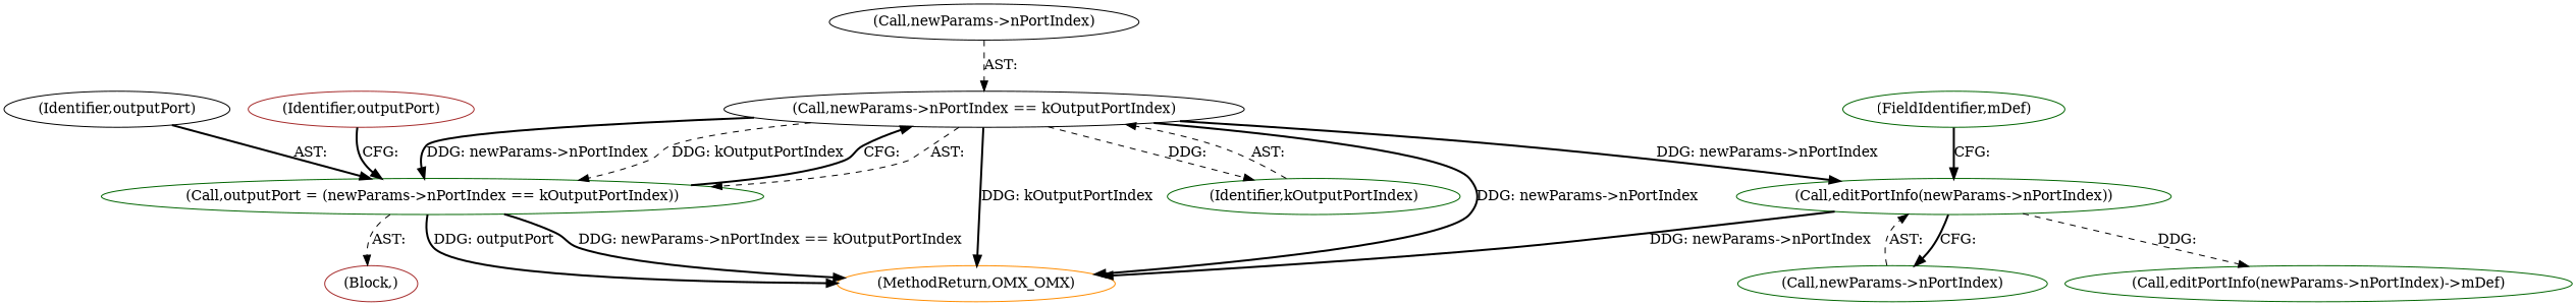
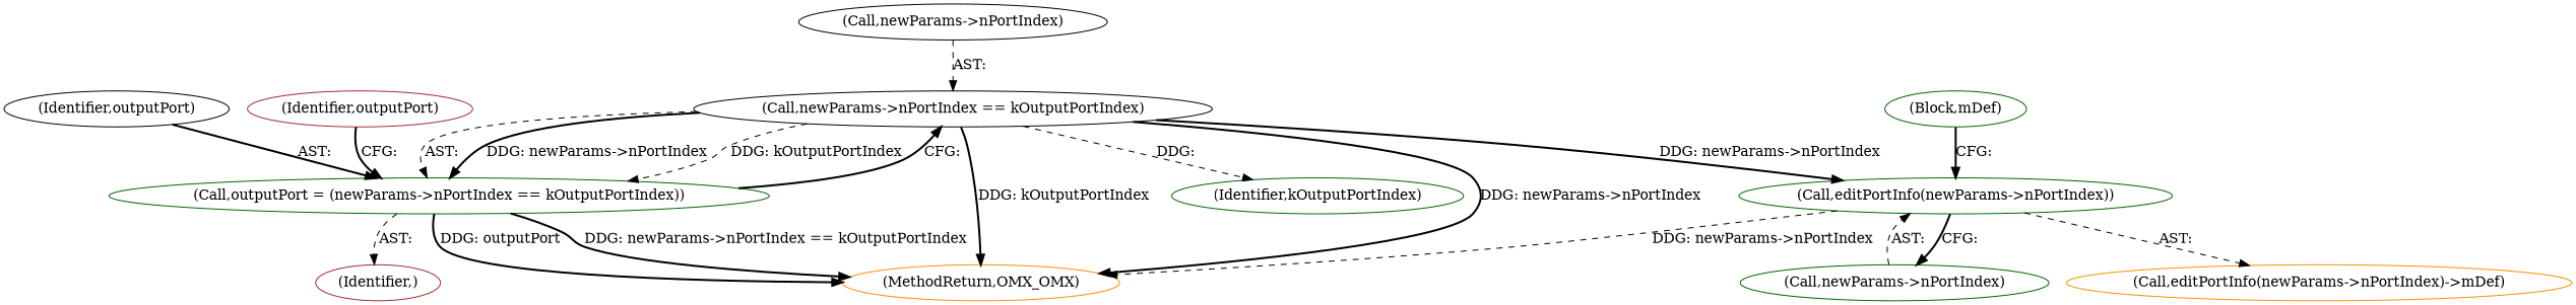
  digraph {
    node [color=darkgreen]
    edge [style=bold]
    n1 [color=black label="(Call,newParams->nPortIndex == kOutputPortIndex)"]
    n2 [label="(Call,outputPort = (newParams->nPortIndex == kOutputPortIndex))"]
    n3 [label="(Identifier,kOutputPortIndex)"]
    n4 [color=darkorange label="(MethodReturn,OMX_OMX)"]
    n5 [label="(Call,editPortInfo(newParams->nPortIndex))"]
-   n6 [color=brown label="(Block,)"]
+   n6 [color=brown label="(Identifier,)"]
    n7 [label="(Call,newParams->nPortIndex)"]
-   n8 [label="(Call,editPortInfo(newParams->nPortIndex)->mDef)"]
+   n8 [color=darkorange label="(Call,editPortInfo(newParams->nPortIndex)->mDef)"]
    n9 [color=black label="(Call,newParams->nPortIndex)"]
-   n10 [label="(FieldIdentifier,mDef)"]
+   n10 [label="(Block,mDef)"]
    n11 [color=black label="(Identifier,outputPort)"]
    n12 [color=brown label="(Identifier,outputPort)"]
    n1 -> n2 [label="AST: " style=dashed]
    n1 -> n2 [label="DDG: newParams->nPortIndex"]
    n1 -> n2 [label="DDG: kOutputPortIndex" style=dashed]
    n1 -> n3 [label="DDG: " style=dashed]
    n1 -> n4 [label="DDG: newParams->nPortIndex"]
    n1 -> n4 [label="DDG: kOutputPortIndex"]
    n1 -> n5 [label="DDG: newParams->nPortIndex"]
    n2 -> n1 [label="CFG: "]
    n2 -> n4 [label="DDG: outputPort"]
    n2 -> n4 [label="DDG: newParams->nPortIndex == kOutputPortIndex"]
    n2 -> n6 [label="AST: " style=dashed]
-   n3 -> n1 [label="AST: " style=dashed]
-   n5 -> n4 [label="DDG: newParams->nPortIndex"]
+   n5 -> n4 [label="DDG: newParams->nPortIndex" style=dashed]
    n5 -> n7 [label="CFG: "]
-   n5 -> n8 [label="DDG: " style=dashed]
+   n5 -> n8 [label="AST: " style=dashed]
    n7 -> n5 [label="AST: " style=dashed]
    n9 -> n1 [label="AST: " style=dashed]
    n10 -> n5 [label="CFG: "]
    n11 -> n2 [label="AST: "]
    n12 -> n2 [label="CFG: "]
  }
